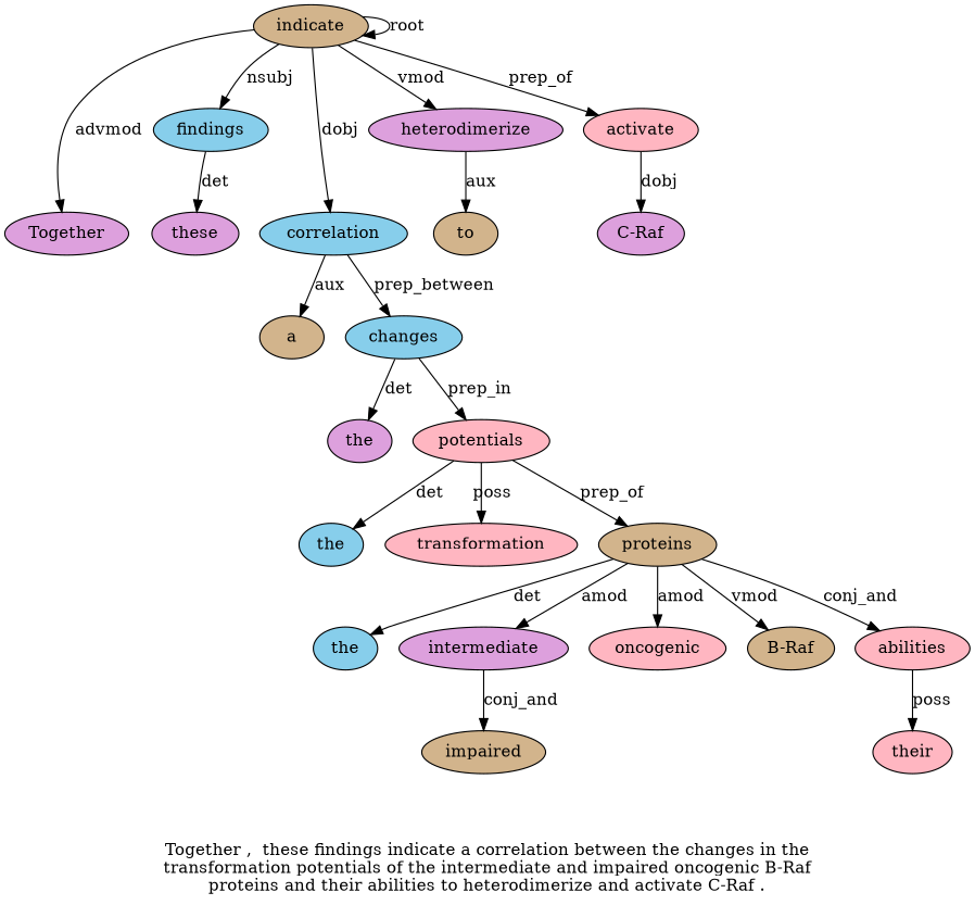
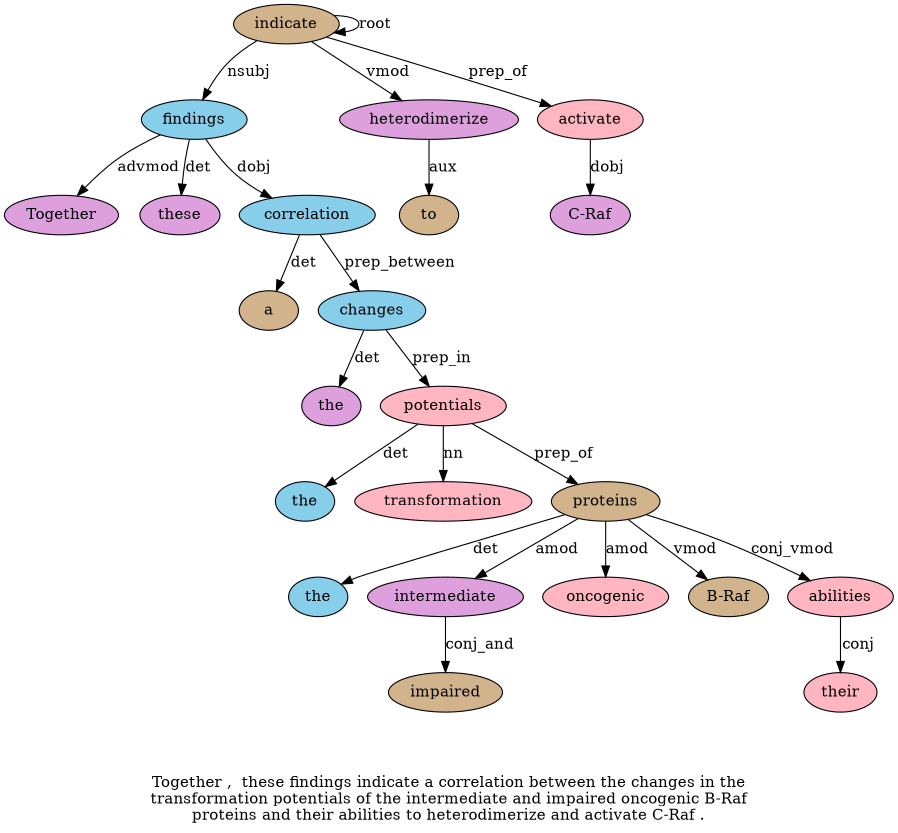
  digraph {
    label="Together ,  these findings indicate a correlation between the changes in the\ntransformation potentials of the intermediate and impaired oncogenic B-Raf\nproteins and their abilities to heterodimerize and activate C-Raf ."
    node [fillcolor=tan style=filled]
    n1 [label=indicate]
    n2 [fillcolor=plum label=Together]
    n3 [fillcolor=skyblue label=findings]
    n4 [fillcolor=skyblue label=correlation]
    n5 [fillcolor=plum label=heterodimerize]
    n6 [fillcolor=lightpink label=activate]
    n7 [fillcolor=plum label=these]
    n8 [label=a]
    n9 [fillcolor=skyblue label=changes]
    n10 [label=to]
    n11 [fillcolor=plum label="C-Raf"]
    n12 [fillcolor=plum label=the]
    n13 [fillcolor=lightpink label=potentials]
    n14 [fillcolor=skyblue label=the]
    n15 [fillcolor=lightpink label=transformation]
    n16 [label=proteins]
    n17 [fillcolor=skyblue label=the]
    n18 [fillcolor=plum label=intermediate]
    n19 [fillcolor=lightpink label=oncogenic]
    n20 [label="B-Raf"]
    n21 [fillcolor=lightpink label=abilities]
    n22 [label=impaired]
    n23 [fillcolor=lightpink label=their]
    n1 -> n1 [label=root]
-   n1 -> n2 [label=advmod]
+   n3 -> n2 [label=advmod]
    n1 -> n3 [label=nsubj]
-   n1 -> n4 [label=dobj]
+   n3 -> n4 [label=dobj]
    n1 -> n5 [label=vmod]
    n1 -> n6 [label=prep_of]
    n3 -> n7 [label=det]
-   n4 -> n8 [label=aux]
+   n4 -> n8 [label=det]
    n4 -> n9 [label=prep_between]
    n5 -> n10 [label=aux]
    n6 -> n11 [label=dobj]
    n9 -> n12 [label=det]
    n9 -> n13 [label=prep_in]
    n13 -> n14 [label=det]
-   n13 -> n15 [label=poss]
+   n13 -> n15 [label=nn]
    n13 -> n16 [label=prep_of]
    n16 -> n17 [label=det]
    n16 -> n18 [label=amod]
    n16 -> n19 [label=amod]
    n16 -> n20 [label=vmod]
-   n16 -> n21 [label=conj_and]
+   n16 -> n21 [label=conj_vmod]
    n18 -> n22 [label=conj_and]
-   n21 -> n23 [label=poss]
+   n21 -> n23 [label=conj]
  }
